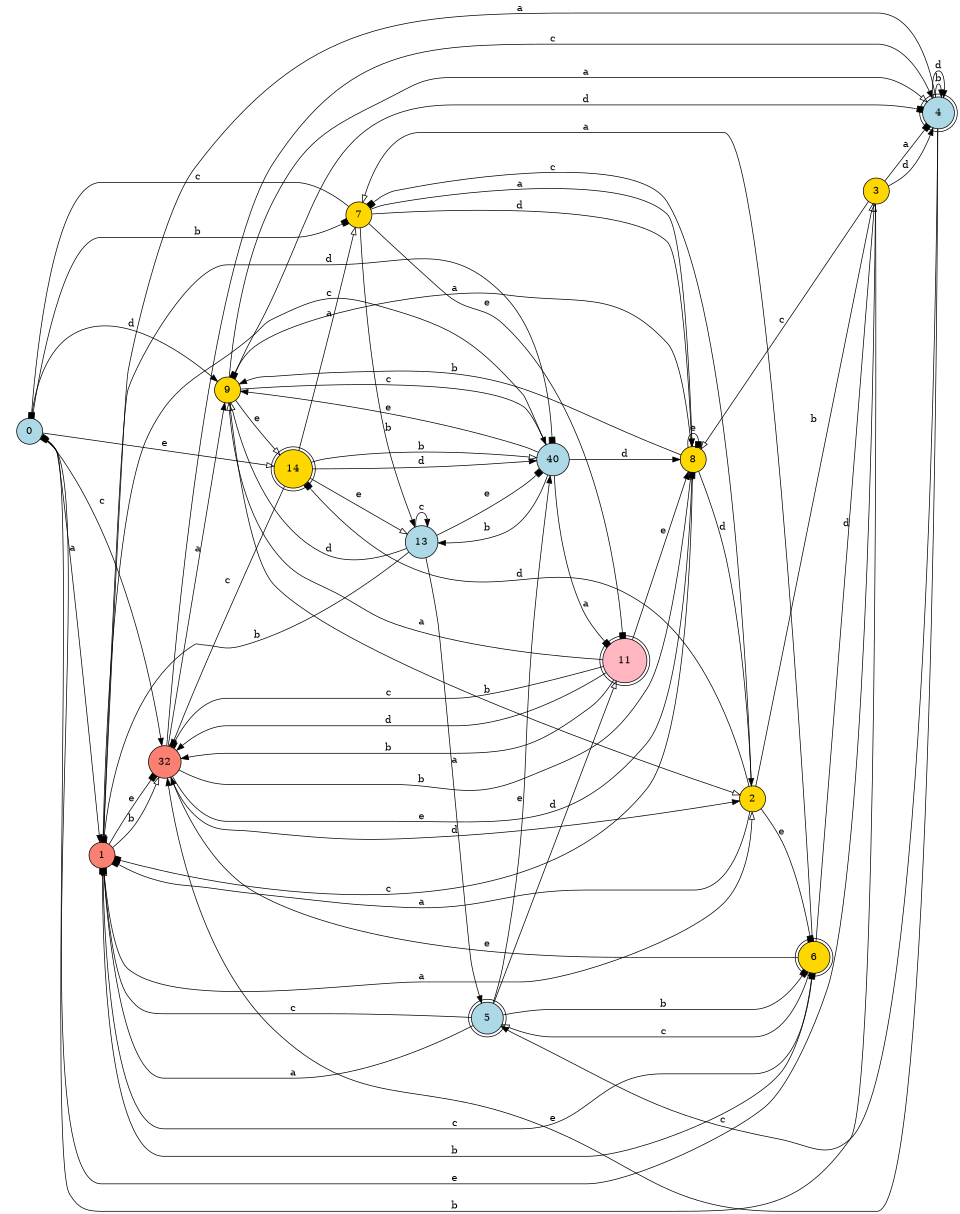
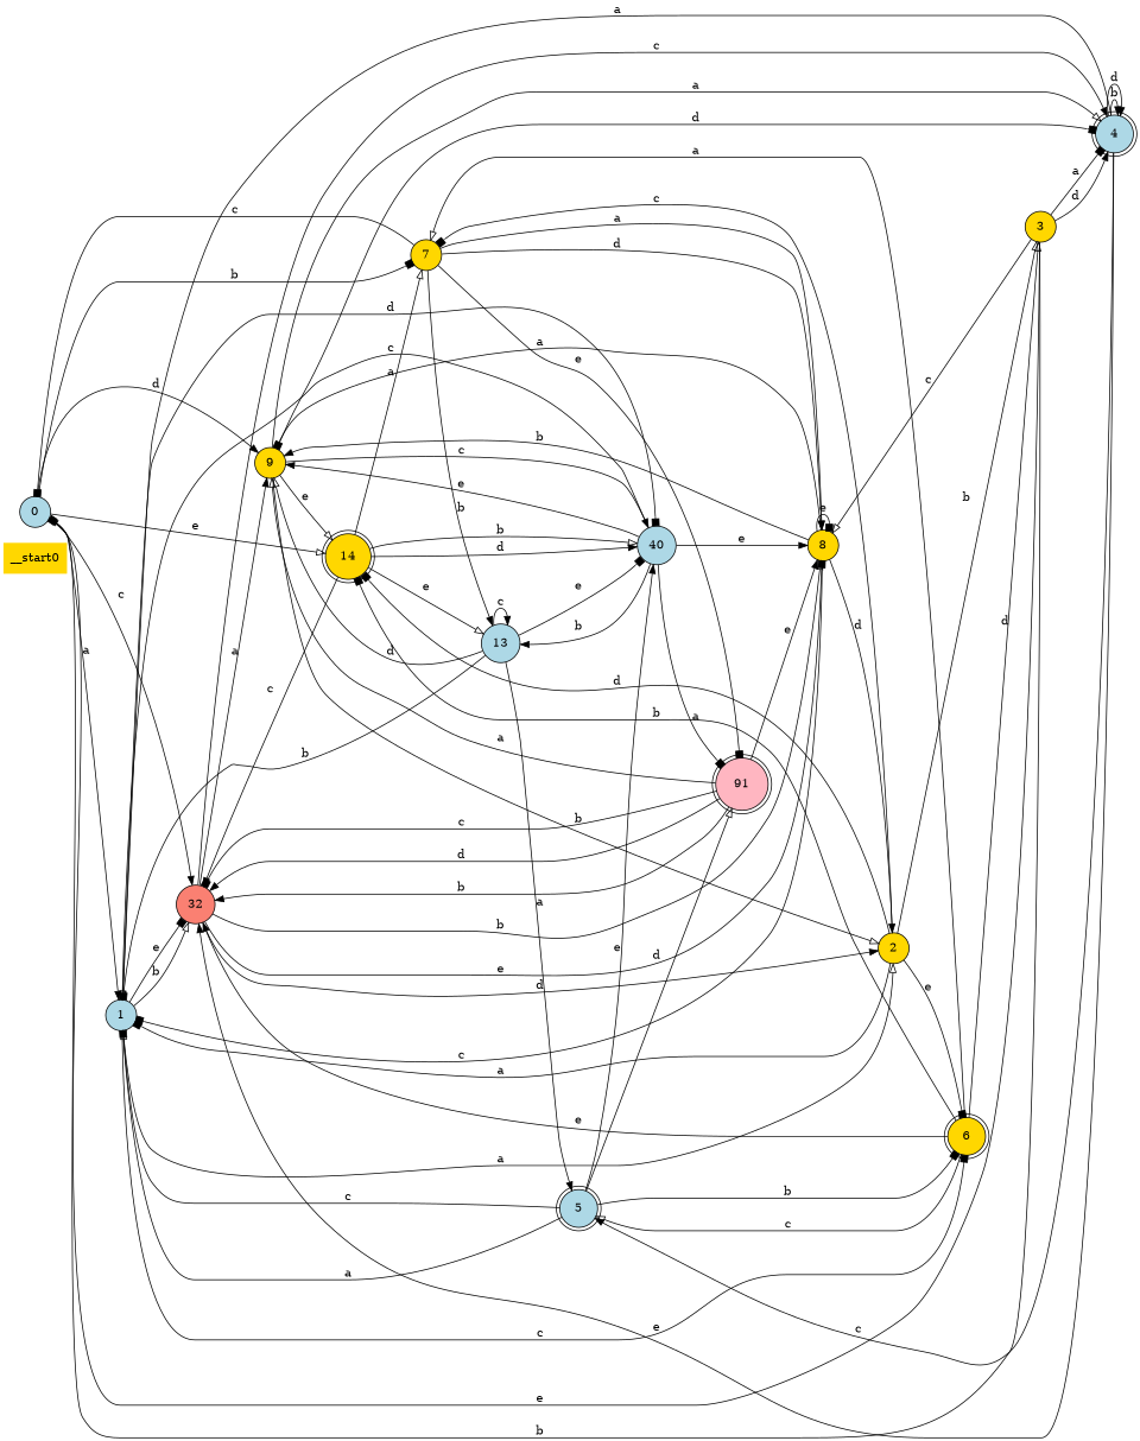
  digraph {
    rankdir=LR
    node [fillcolor=gold shape=circle style=filled color=black]
    edge [arrowhead=normal]
+   __start0 [shape=none color=""]
    n2 [fillcolor=lightblue label=0]
-   n3 [fillcolor=salmon label=1]
+   n3 [fillcolor=lightblue label=1]
    n4 [label=7]
    n5 [label=9]
    n6 [fillcolor=salmon label=32]
    n7 [label=14 shape=doublecircle style="rounded,filled"]
    n8 [label=2]
    n9 [label=6 shape=doublecircle style="rounded,filled"]
    n10 [fillcolor=lightblue label=40]
    n11 [label=8]
-   n12 [fillcolor=lightpink label=11 shape=doublecircle style="rounded,filled"]
+   n12 [fillcolor=lightpink label=91 shape=doublecircle style="rounded,filled"]
    n13 [fillcolor=lightblue label=13]
    n14 [fillcolor=lightblue label=4 shape=doublecircle style="rounded,filled"]
    n15 [label=3]
    n16 [fillcolor=lightblue label=5 shape=doublecircle style="rounded,filled"]
    n2 -> n3 [label=a]
    n2 -> n4 [arrowhead=box label=b]
    n2 -> n5 [label=d]
    n2 -> n6 [label=c]
    n2 -> n7 [arrowhead=onormal label=e]
    n3 -> n6 [arrowhead=onormal label=b]
    n3 -> n6 [arrowhead=box label=e]
    n3 -> n8 [arrowhead=onormal label=a]
    n3 -> n9 [arrowhead=box label=c]
    n3 -> n10 [arrowhead=box label=d]
    n4 -> n2 [arrowhead=box label=c]
    n4 -> n11 [label=a]
    n4 -> n11 [label=d]
    n4 -> n12 [arrowhead=box label=e]
    n4 -> n13 [label=b]
    n5 -> n7 [arrowhead=onormal label=e]
    n5 -> n8 [arrowhead=onormal label=b]
    n5 -> n10 [label=c]
    n5 -> n14 [arrowhead=onormal label=a]
    n5 -> n14 [arrowhead=box label=d]
    n6 -> n5 [label=a]
    n6 -> n8 [label=d]
    n6 -> n11 [arrowhead=onormal label=b]
    n6 -> n11 [arrowhead=box label=e]
    n6 -> n14 [label=c]
    n7 -> n4 [arrowhead=onormal label=a]
    n7 -> n6 [label=c]
    n7 -> n10 [arrowhead=onormal label=b]
    n7 -> n10 [label=d]
    n7 -> n13 [arrowhead=onormal label=e]
    n8 -> n3 [arrowhead=box label=a]
    n8 -> n4 [arrowhead=box label=c]
    n8 -> n7 [arrowhead=box label=d]
    n8 -> n9 [arrowhead=box label=e]
    n8 -> n15 [arrowhead=onormal label=b]
-   n9 -> n3 [arrowhead=box label=b]
+   n9 -> n7 [arrowhead=box label=b]
    n9 -> n4 [arrowhead=onormal label=a]
    n9 -> n6 [label=e]
    n9 -> n15 [arrowhead=onormal label=d]
    n9 -> n16 [arrowhead=onormal label=c]
    n10 -> n3 [arrowhead=onormal label=c]
    n10 -> n5 [label=e]
-   n10 -> n11 [label=d]
+   n10 -> n11 [label=e]
    n10 -> n12 [arrowhead=box label=a]
    n10 -> n13 [label=b]
    n11 -> n3 [arrowhead=box label=c]
    n11 -> n5 [arrowhead=box label=a]
    n11 -> n5 [label=b]
    n11 -> n8 [label=d]
    n11 -> n11 [arrowhead=box label=e]
    n12 -> n5 [arrowhead=onormal label=a]
    n12 -> n6 [label=b]
    n12 -> n6 [arrowhead=box label=c]
    n12 -> n6 [label=d]
    n12 -> n11 [label=e]
    n13 -> n3 [arrowhead=box label=b]
    n13 -> n5 [arrowhead=onormal label=d]
    n13 -> n10 [arrowhead=box label=e]
    n13 -> n13 [label=c]
    n13 -> n16 [label=a]
    n14 -> n3 [arrowhead=onormal label=a]
    n14 -> n6 [label=e]
    n14 -> n14 [label=b]
    n14 -> n14 [label=d]
    n14 -> n16 [label=c]
    n15 -> n2 [arrowhead=box label=b]
    n15 -> n2 [label=e]
    n15 -> n11 [arrowhead=onormal label=c]
    n15 -> n14 [arrowhead=box label=a]
    n15 -> n14 [label=d]
    n16 -> n3 [arrowhead=box label=a]
    n16 -> n3 [arrowhead=onormal label=c]
    n16 -> n9 [arrowhead=box label=b]
    n16 -> n10 [label=e]
    n16 -> n12 [arrowhead=onormal label=d]
  }
